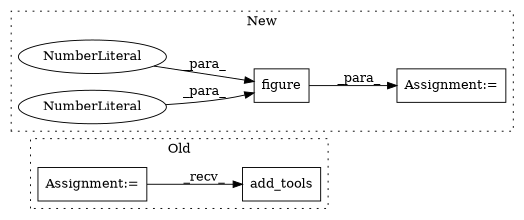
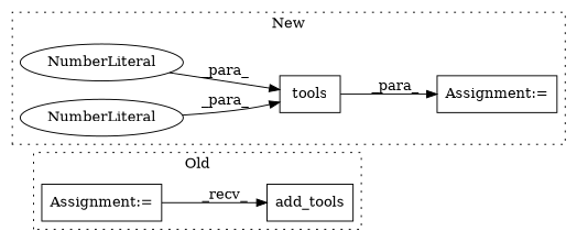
  digraph {
    rankdir=LR
    node [a=32 l=1 shape=box]
    n1 [l="10,1" label=add_tools s="1495,1578"]
    n2 [a=7 label="Assignment:=" s=1407]
-   n3 [l="12,1" label=figure s="951,1035"]
+   n3 [l="12,1" label=tools s="951,1035"]
    n4 [a=34 l=3 label=NumberLiteral s=1022 shape=ellipse]
    n5 [a=34 l=3 label=NumberLiteral s=1026 shape=ellipse]
    n6 [a=7 label="Assignment:=" s=950]
    subgraph cluster_1 {
      label=Old
      style=dotted
      n1
      n2
    }
    subgraph cluster_2 {
      label=New
      style=dotted
      n3
      n4
      n5
      n6
    }
    n2 -> n1 [label=_recv_]
    n3 -> n6 [label=_para_]
    n4 -> n3 [label=_para_]
    n5 -> n3 [label=_para_]
  }
